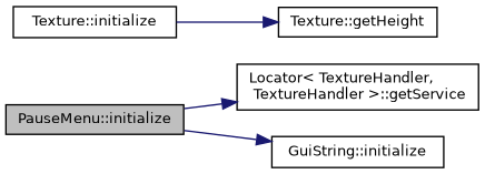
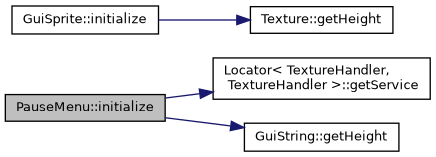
  digraph {
    rankdir=LR
    node [color=black fillcolor=white fontname=Helvetica fontsize=10 shape=record style=filled]
    edge [color=midnightblue fontname=Helvetica fontsize=10 labelfontname=Helvetica labelfontsize=10 style=solid]
    n1 [fillcolor=grey75 fontcolor=black height=0.2 label="PauseMenu::initialize" width=0.4]
    n2 [height=0.2 label="Locator\< TextureHandler,\l TextureHandler \>::getService" width=0.4]
-   n3 [height=0.2 label="GuiString::initialize" width=0.4]
-   n4 [height=0.2 label="Texture::initialize" width=0.4]
+   n3 [height=0.2 label="GuiString::getHeight" width=0.4]
+   n4 [height=0.2 label="GuiSprite::initialize" width=0.4]
    n5 [height=0.2 label="Texture::getHeight" width=0.4]
    n1 -> n2
    n1 -> n3
    n4 -> n5
  }
